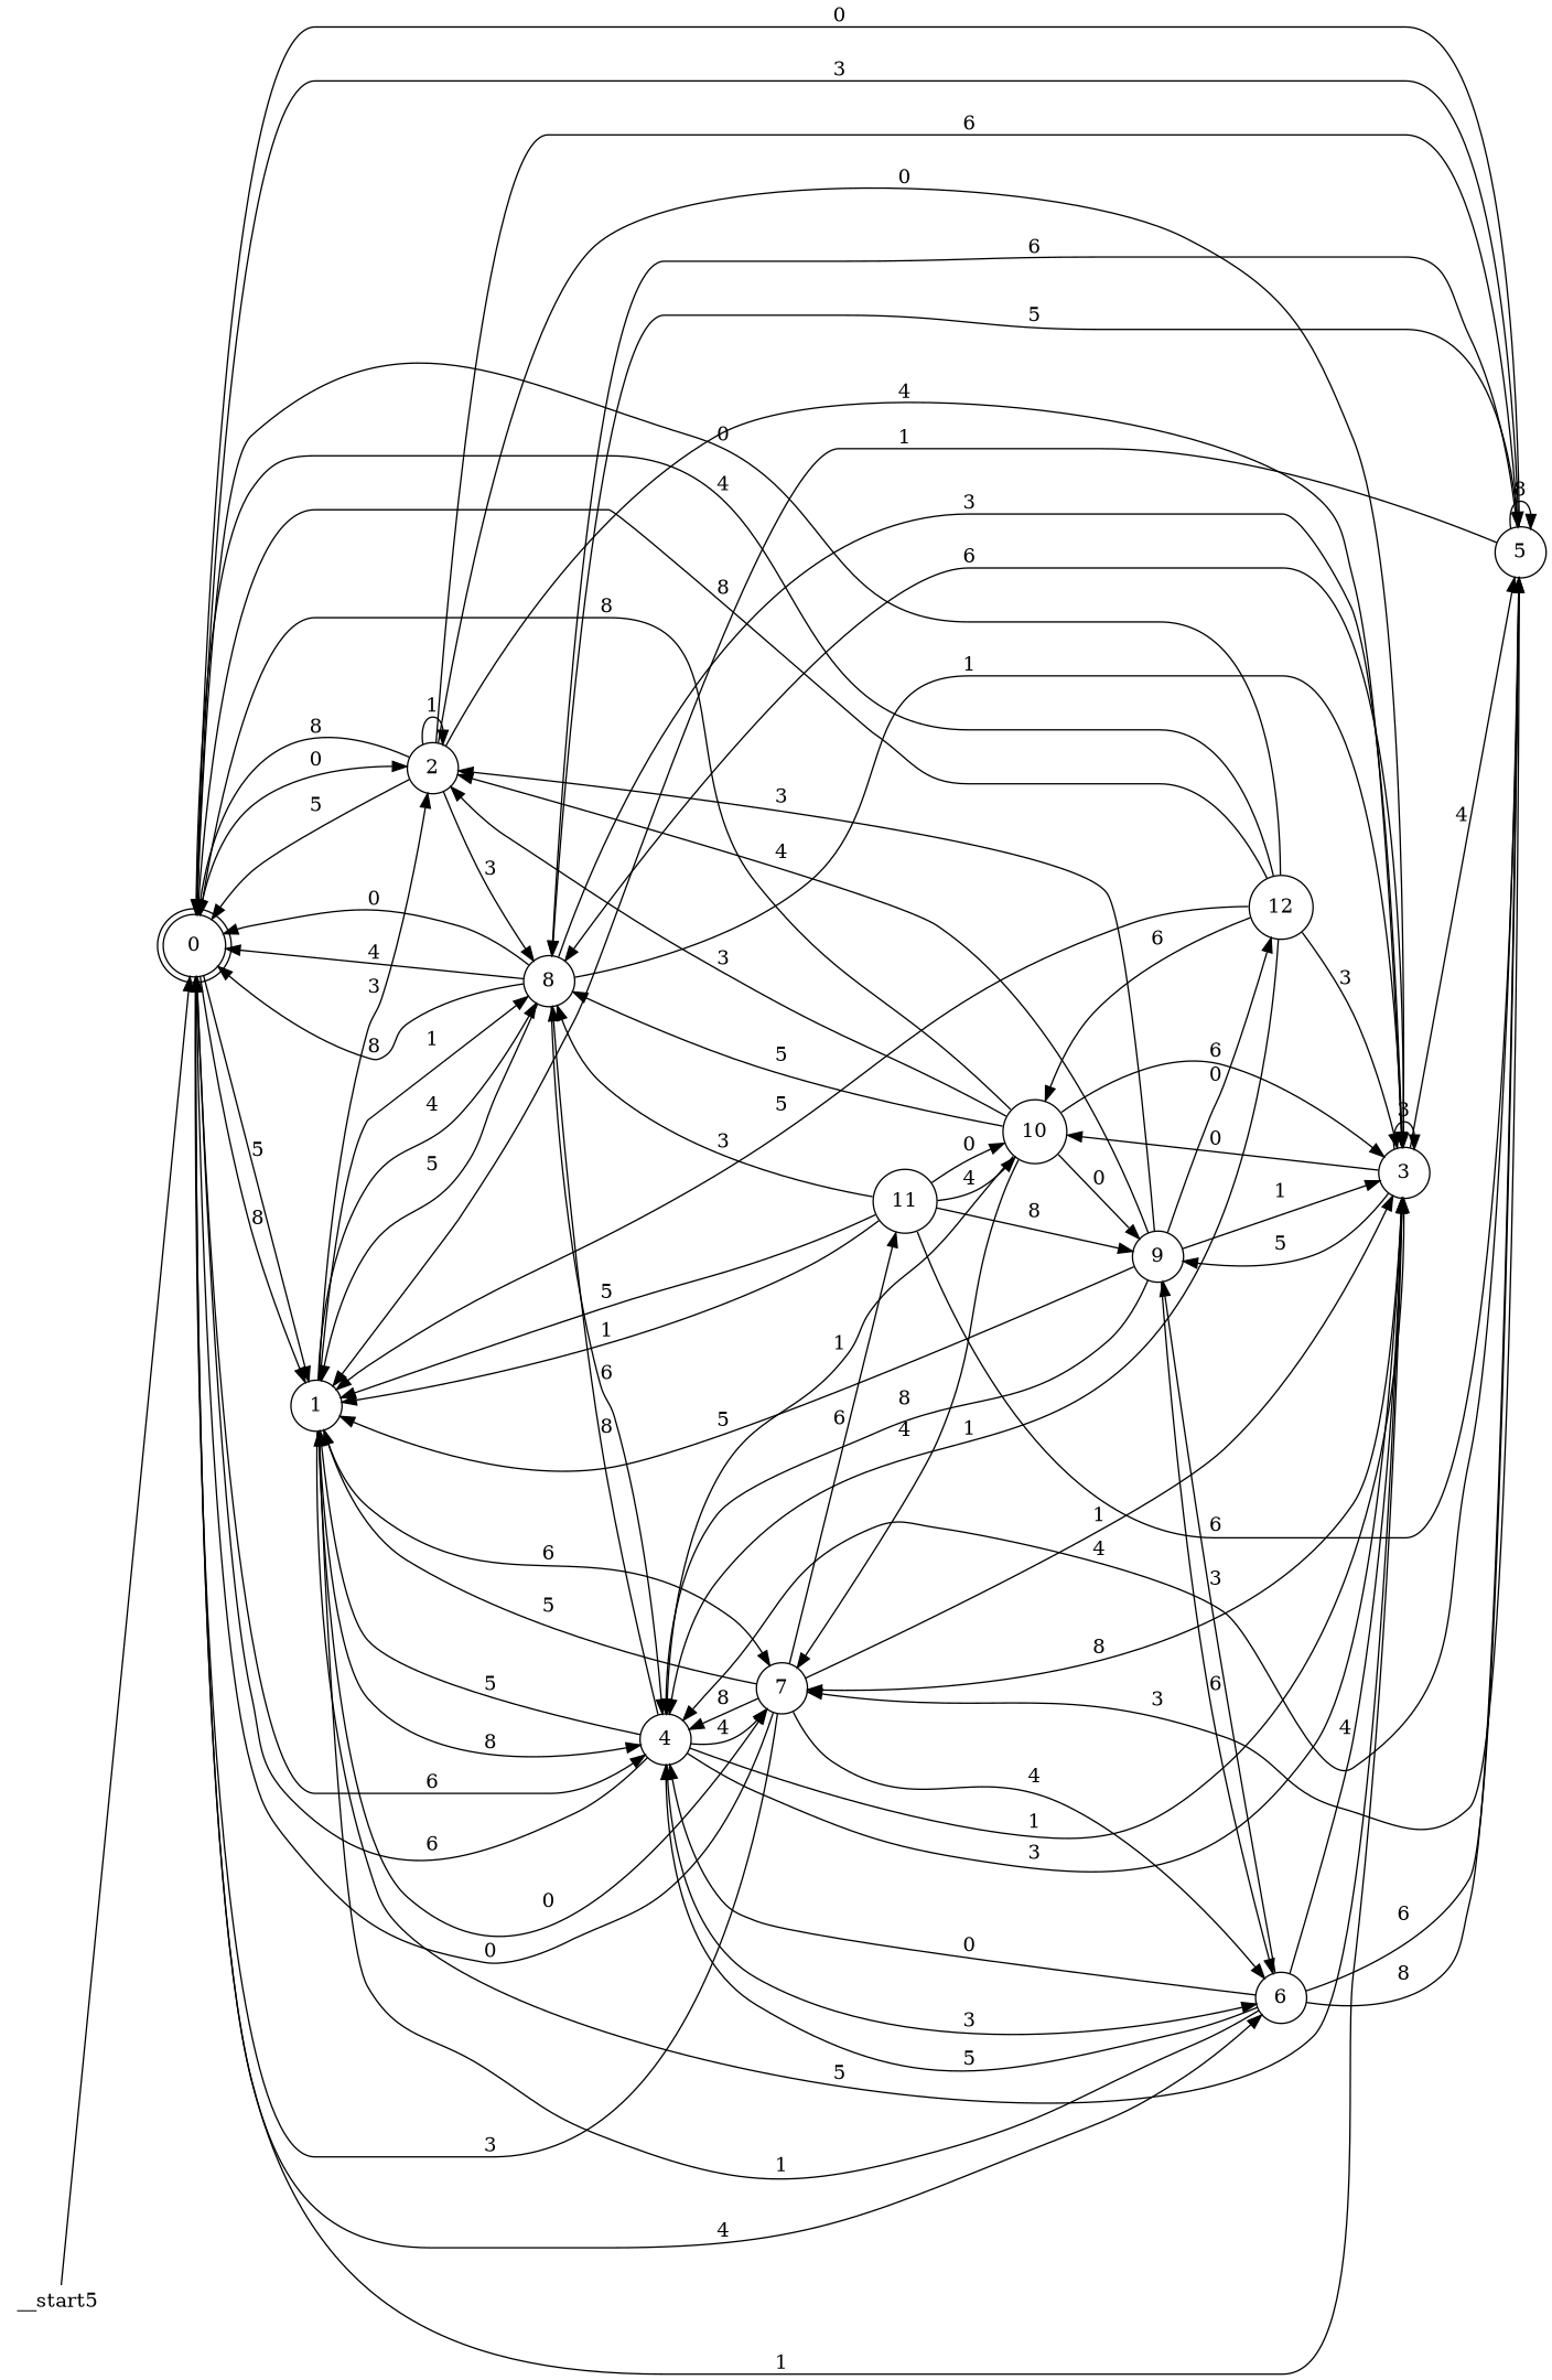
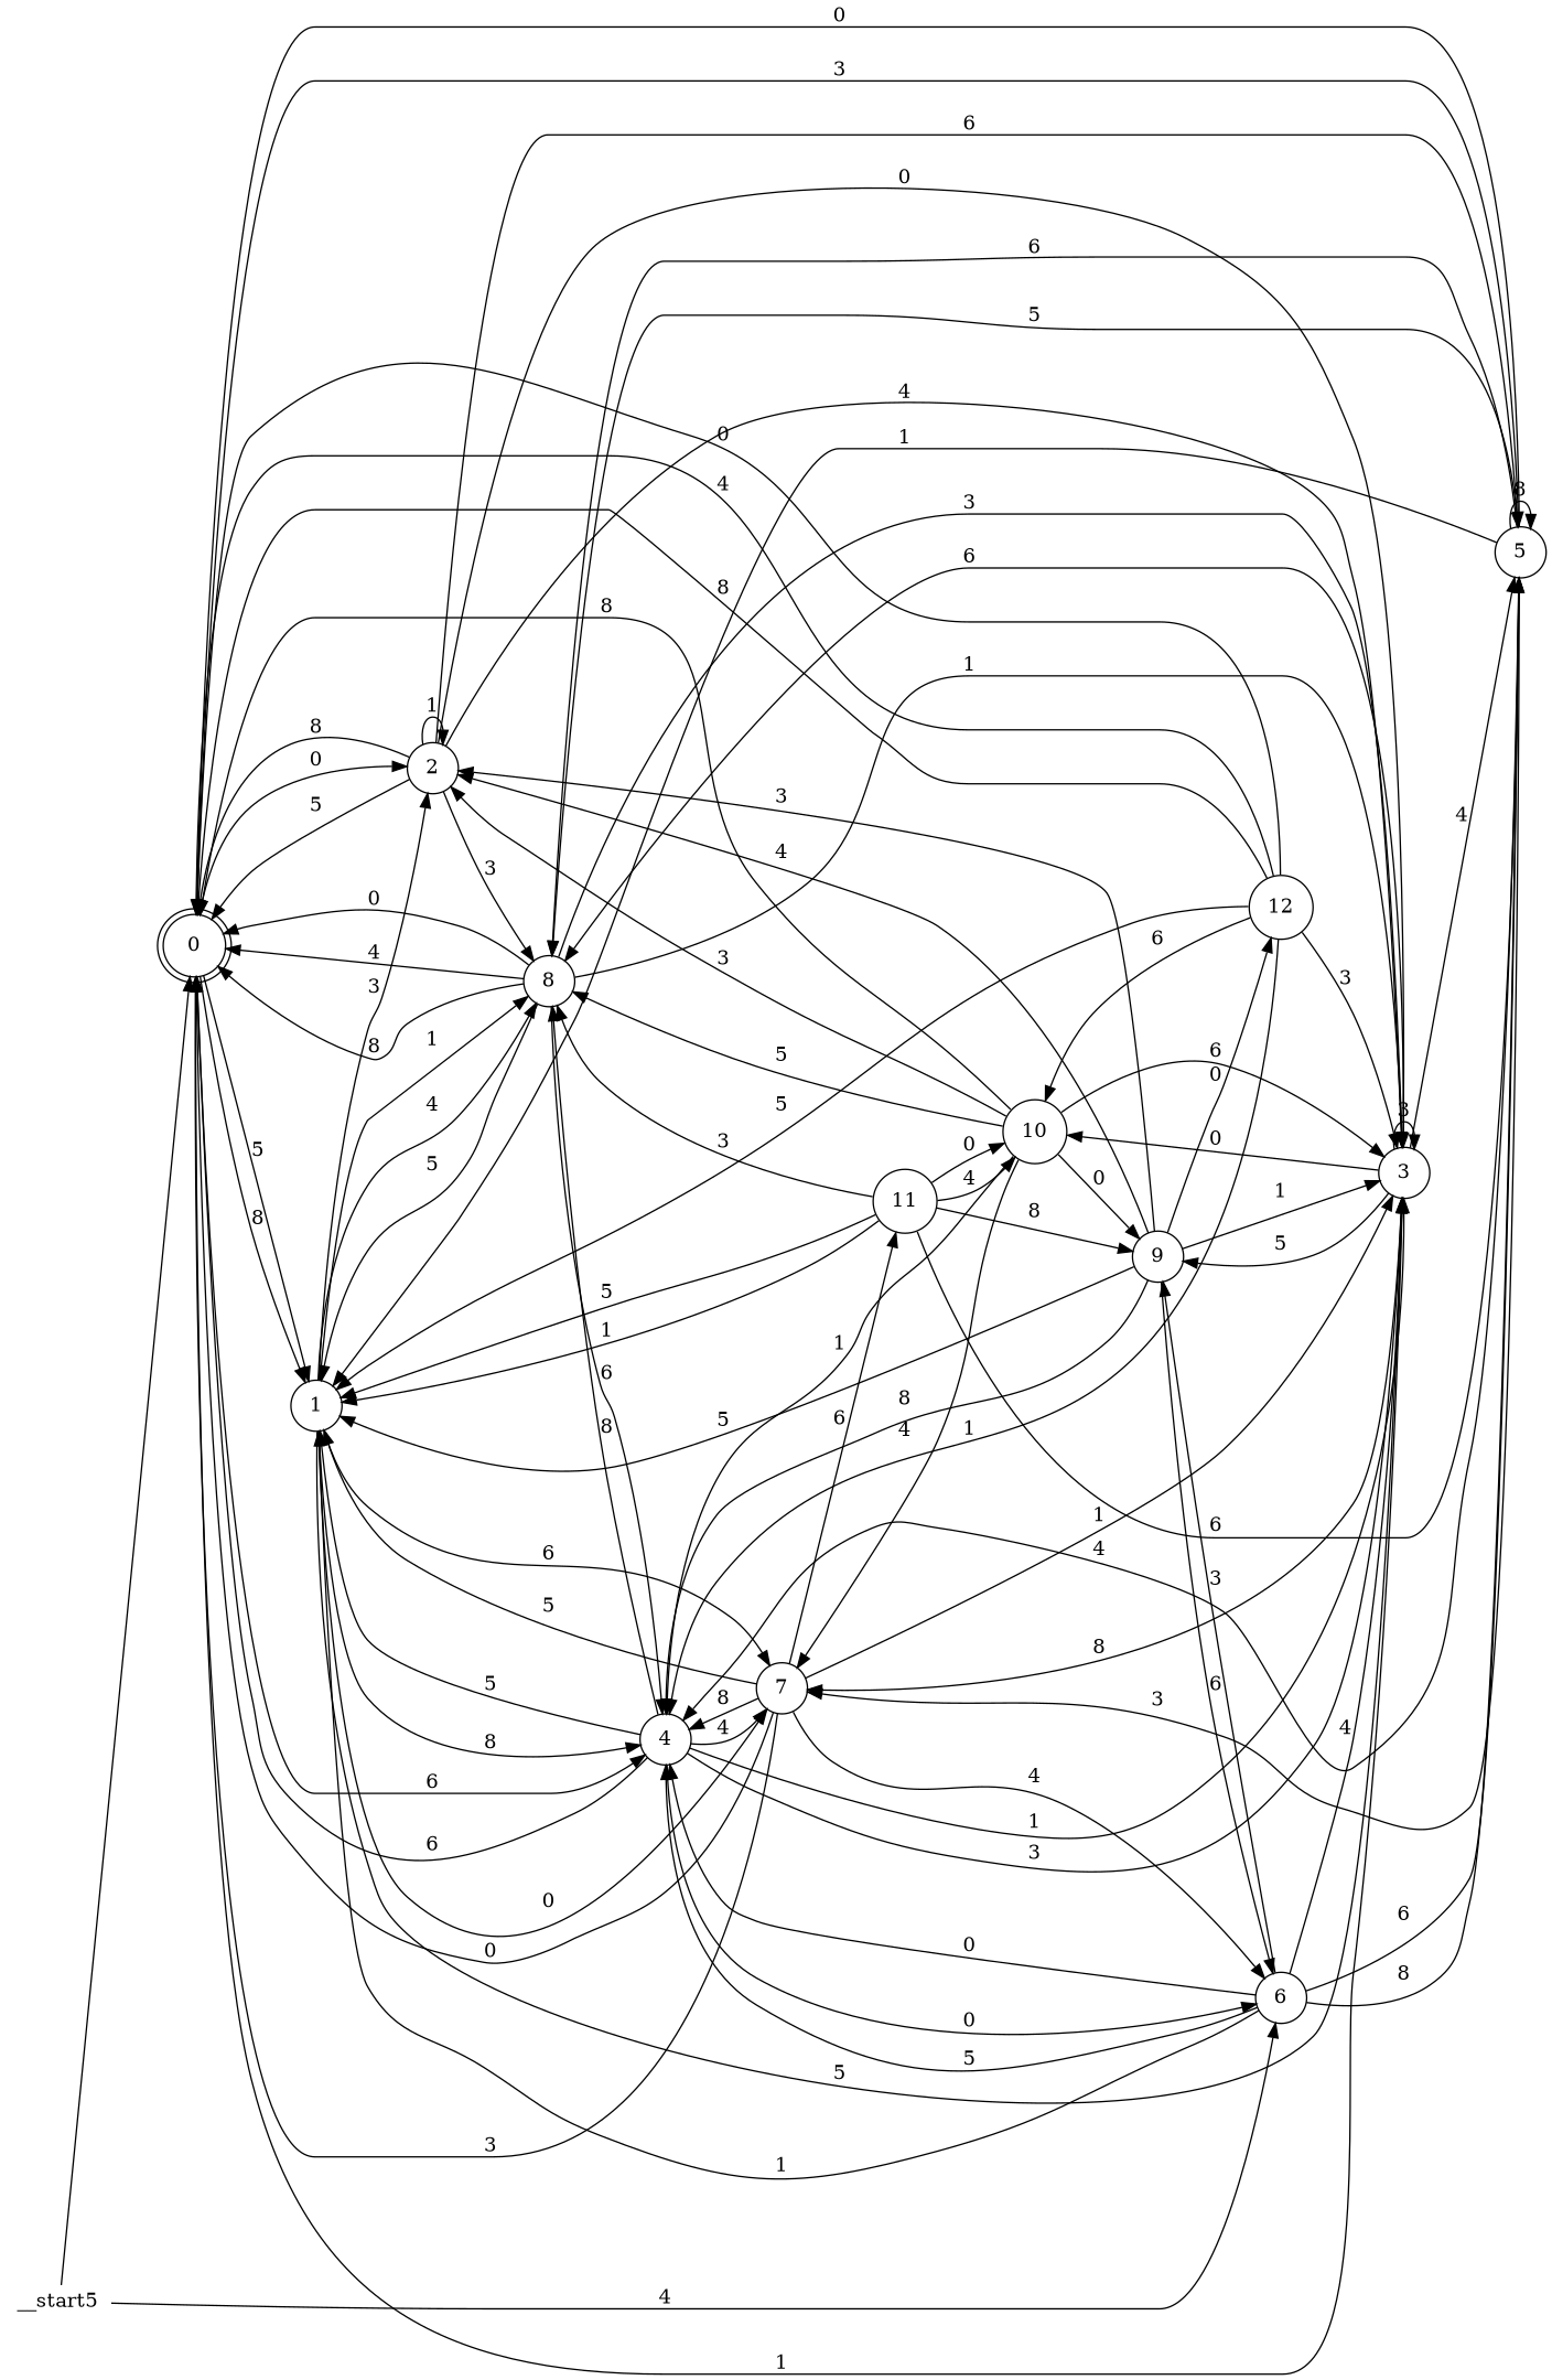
  digraph {
    rankdir=LR
    node [shape=circle]
    n1 [label=0 shape=doublecircle]
    n2 [label=1]
    n3 [label=2]
    n4 [label=3]
    n5 [label=4]
    n6 [label=5]
    n7 [label=6]
    n8 [label=7]
    n9 [label=8]
    n10 [label=9]
    n11 [label=10]
    n12 [label=11]
    n13 [label=12]
    n14 [height=0 label=__start5 shape=none width=0]
    n1 -> n2 [label=5]
    n1 -> n2 [label=8]
    n1 -> n3 [label=0]
    n1 -> n4 [label=1]
    n1 -> n5 [label=6]
    n1 -> n6 [label=3]
-   n1 -> n7 [label=4]
+   n14 -> n7 [label=4]
    n2 -> n3 [label=3]
    n2 -> n4 [label=5]
    n2 -> n5 [label=8]
    n2 -> n8 [label=0]
    n2 -> n8 [label=6]
    n2 -> n9 [label=1]
    n2 -> n9 [label=4]
    n3 -> n1 [label=5]
    n3 -> n1 [label=8]
    n3 -> n3 [label=1]
    n3 -> n4 [label=0]
    n3 -> n4 [label=4]
    n3 -> n6 [label=6]
    n3 -> n9 [label=3]
    n4 -> n4 [label=3]
    n4 -> n6 [label=4]
    n4 -> n8 [label=8]
    n4 -> n9 [label=6]
    n4 -> n10 [label=5]
    n4 -> n11 [label=0]
    n5 -> n1 [label=6]
    n5 -> n2 [label=5]
    n5 -> n4 [label=1]
    n5 -> n4 [label=3]
-   n5 -> n7 [label=3]
+   n5 -> n7 [label=0]
    n5 -> n8 [label=4]
    n5 -> n9 [label=8]
    n6 -> n1 [label=0]
    n6 -> n2 [label=1]
    n6 -> n5 [label=4]
    n6 -> n6 [label=8]
    n6 -> n8 [label=3]
    n6 -> n9 [label=5]
    n6 -> n9 [label=6]
    n7 -> n2 [label=1]
    n7 -> n4 [label=4]
    n7 -> n5 [label=5]
    n7 -> n5 [label=0]
    n7 -> n6 [label=6]
    n7 -> n6 [label=8]
    n7 -> n10 [label=3]
    n8 -> n1 [label=0]
    n8 -> n1 [label=3]
    n8 -> n2 [label=5]
    n8 -> n4 [label=1]
    n8 -> n5 [label=8]
    n8 -> n7 [label=4]
    n8 -> n12 [label=6]
    n9 -> n1 [label=0]
    n9 -> n1 [label=4]
    n9 -> n1 [label=8]
    n9 -> n2 [label=5]
    n9 -> n4 [label=1]
    n9 -> n4 [label=3]
    n9 -> n5 [label=6]
    n10 -> n2 [label=5]
    n10 -> n3 [label=3]
    n10 -> n3 [label=4]
    n10 -> n4 [label=1]
    n10 -> n5 [label=8]
    n10 -> n7 [label=6]
    n10 -> n13 [label=0]
    n11 -> n1 [label=8]
    n11 -> n3 [label=3]
    n11 -> n4 [label=6]
    n11 -> n5 [label=1]
    n11 -> n8 [label=4]
    n11 -> n9 [label=5]
    n11 -> n10 [label=0]
    n12 -> n2 [label=5]
    n12 -> n2 [label=1]
    n12 -> n6 [label=6]
    n12 -> n9 [label=3]
    n12 -> n10 [label=8]
    n12 -> n11 [label=0]
    n12 -> n11 [label=4]
    n13 -> n1 [label=0]
    n13 -> n1 [label=4]
    n13 -> n1 [label=8]
    n13 -> n2 [label=5]
    n13 -> n4 [label=3]
    n13 -> n5 [label=1]
    n13 -> n11 [label=6]
    n14 -> n1
  }
